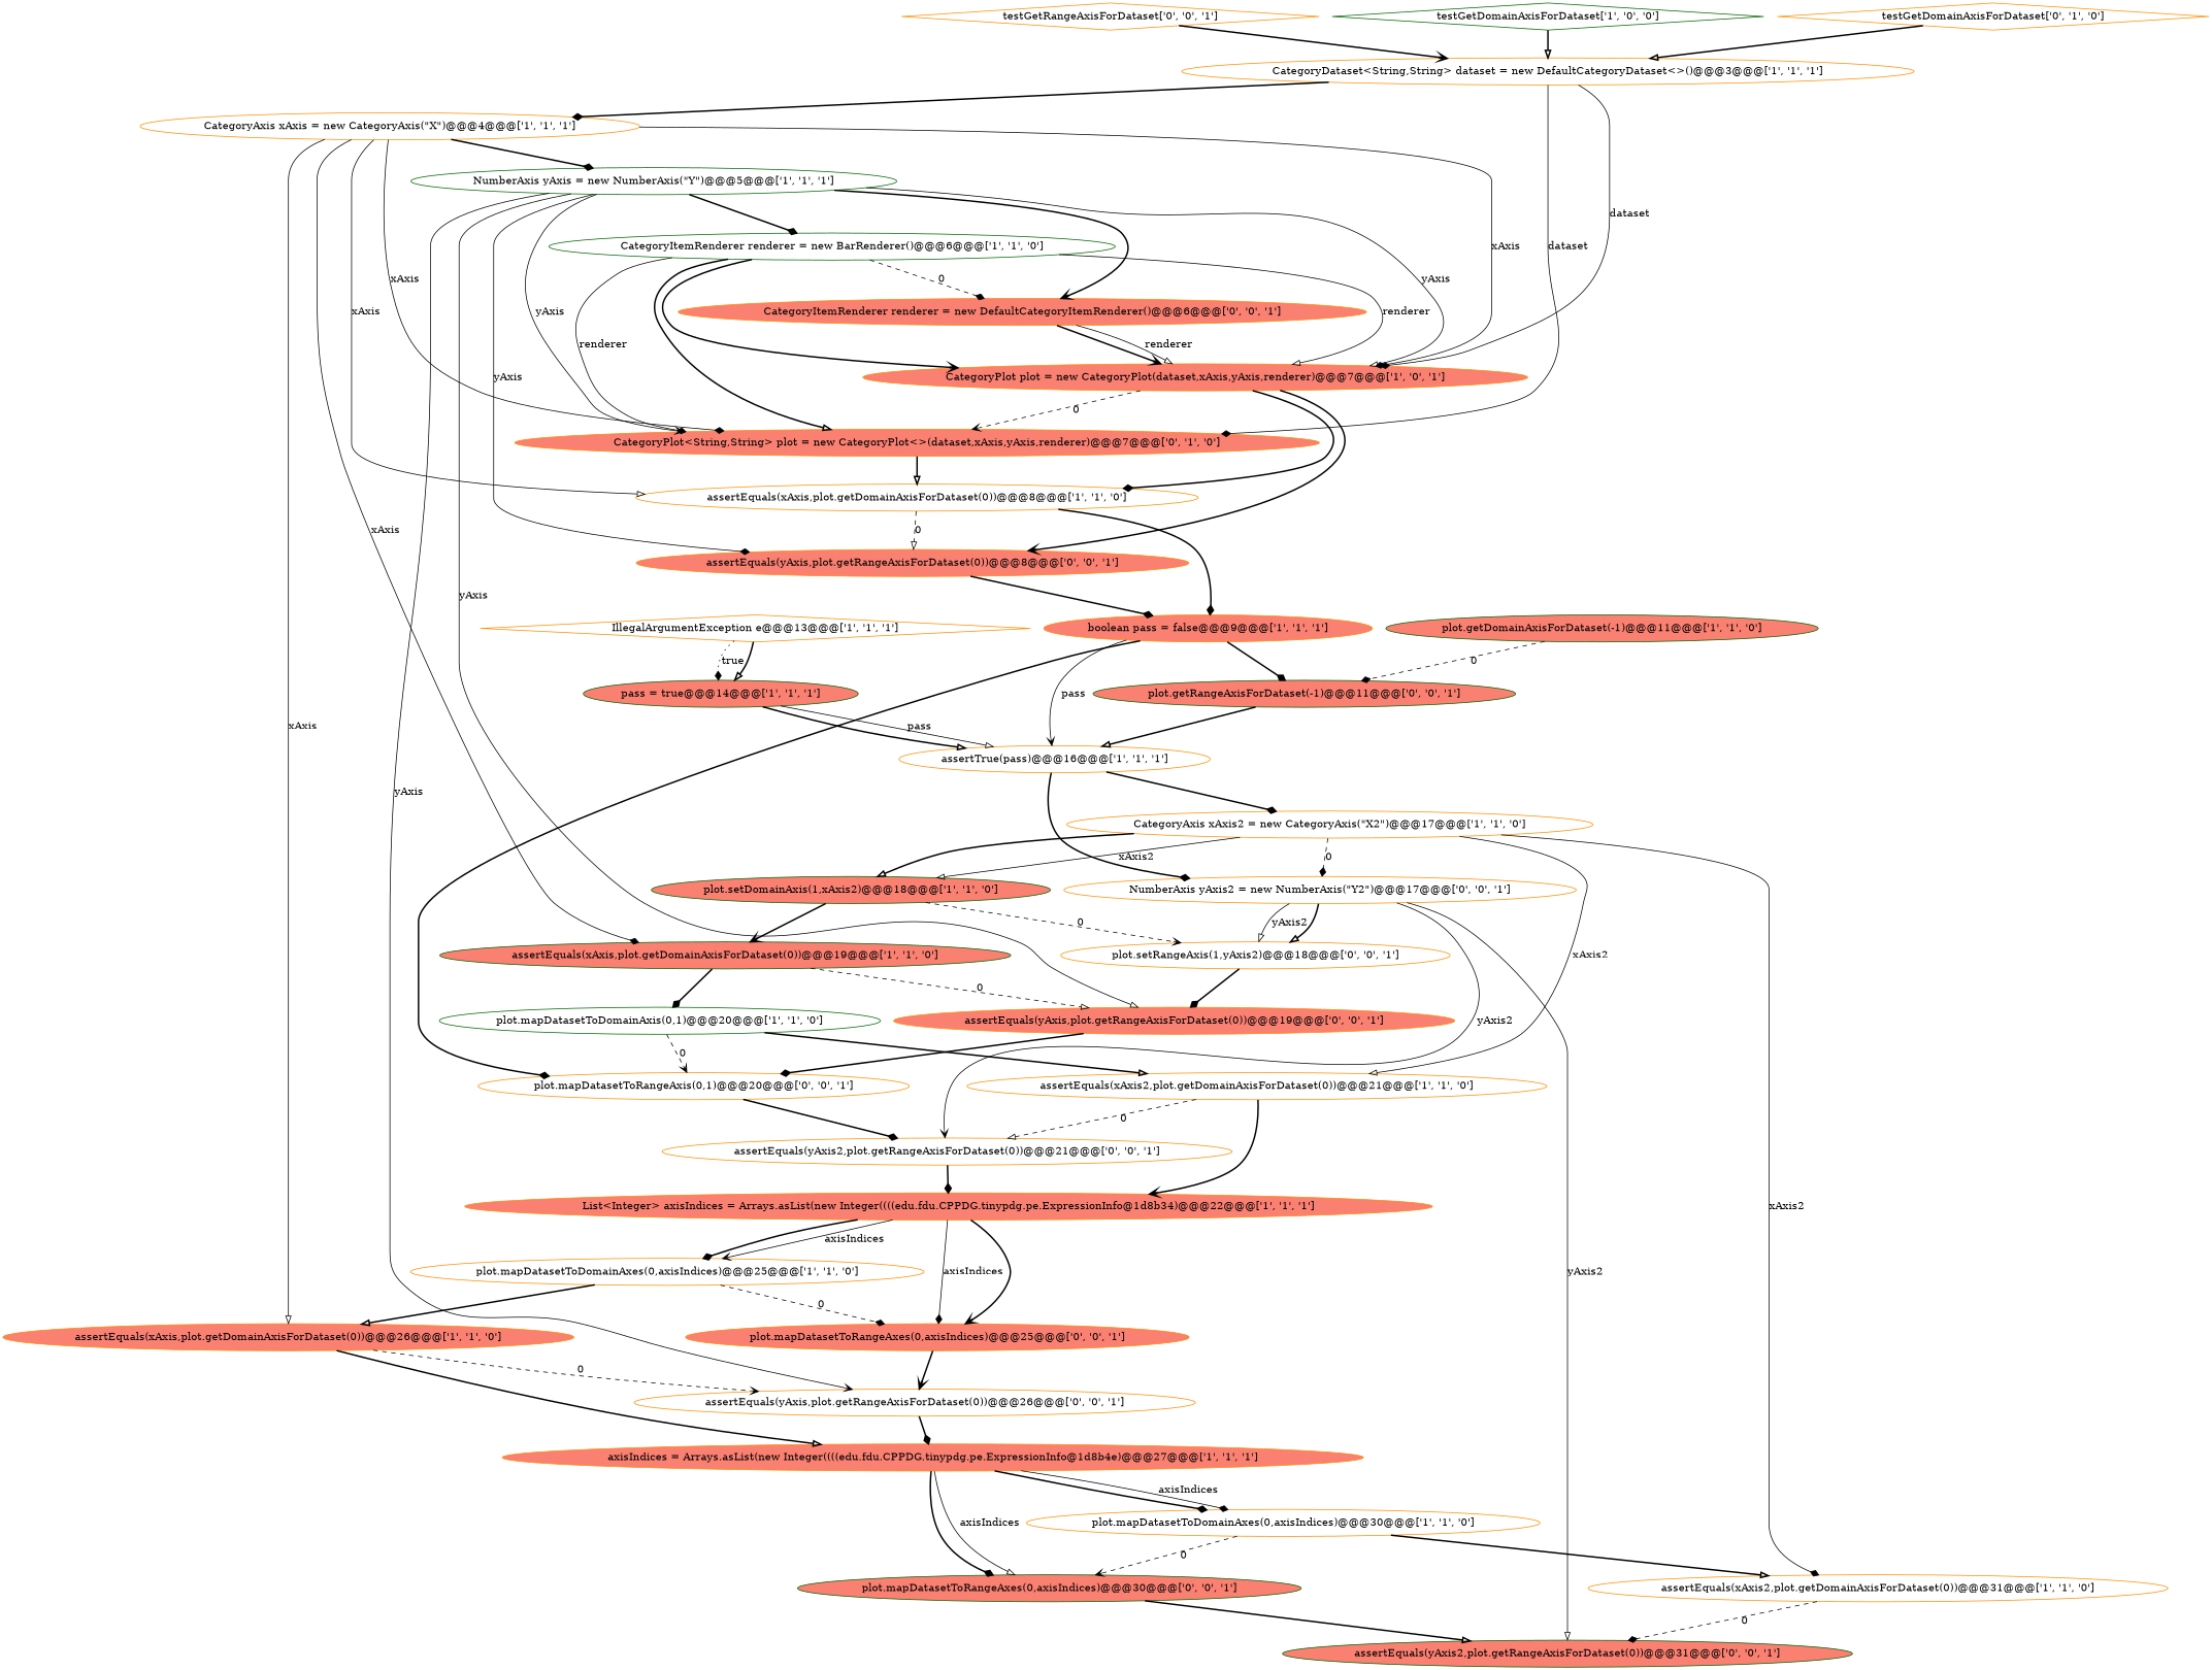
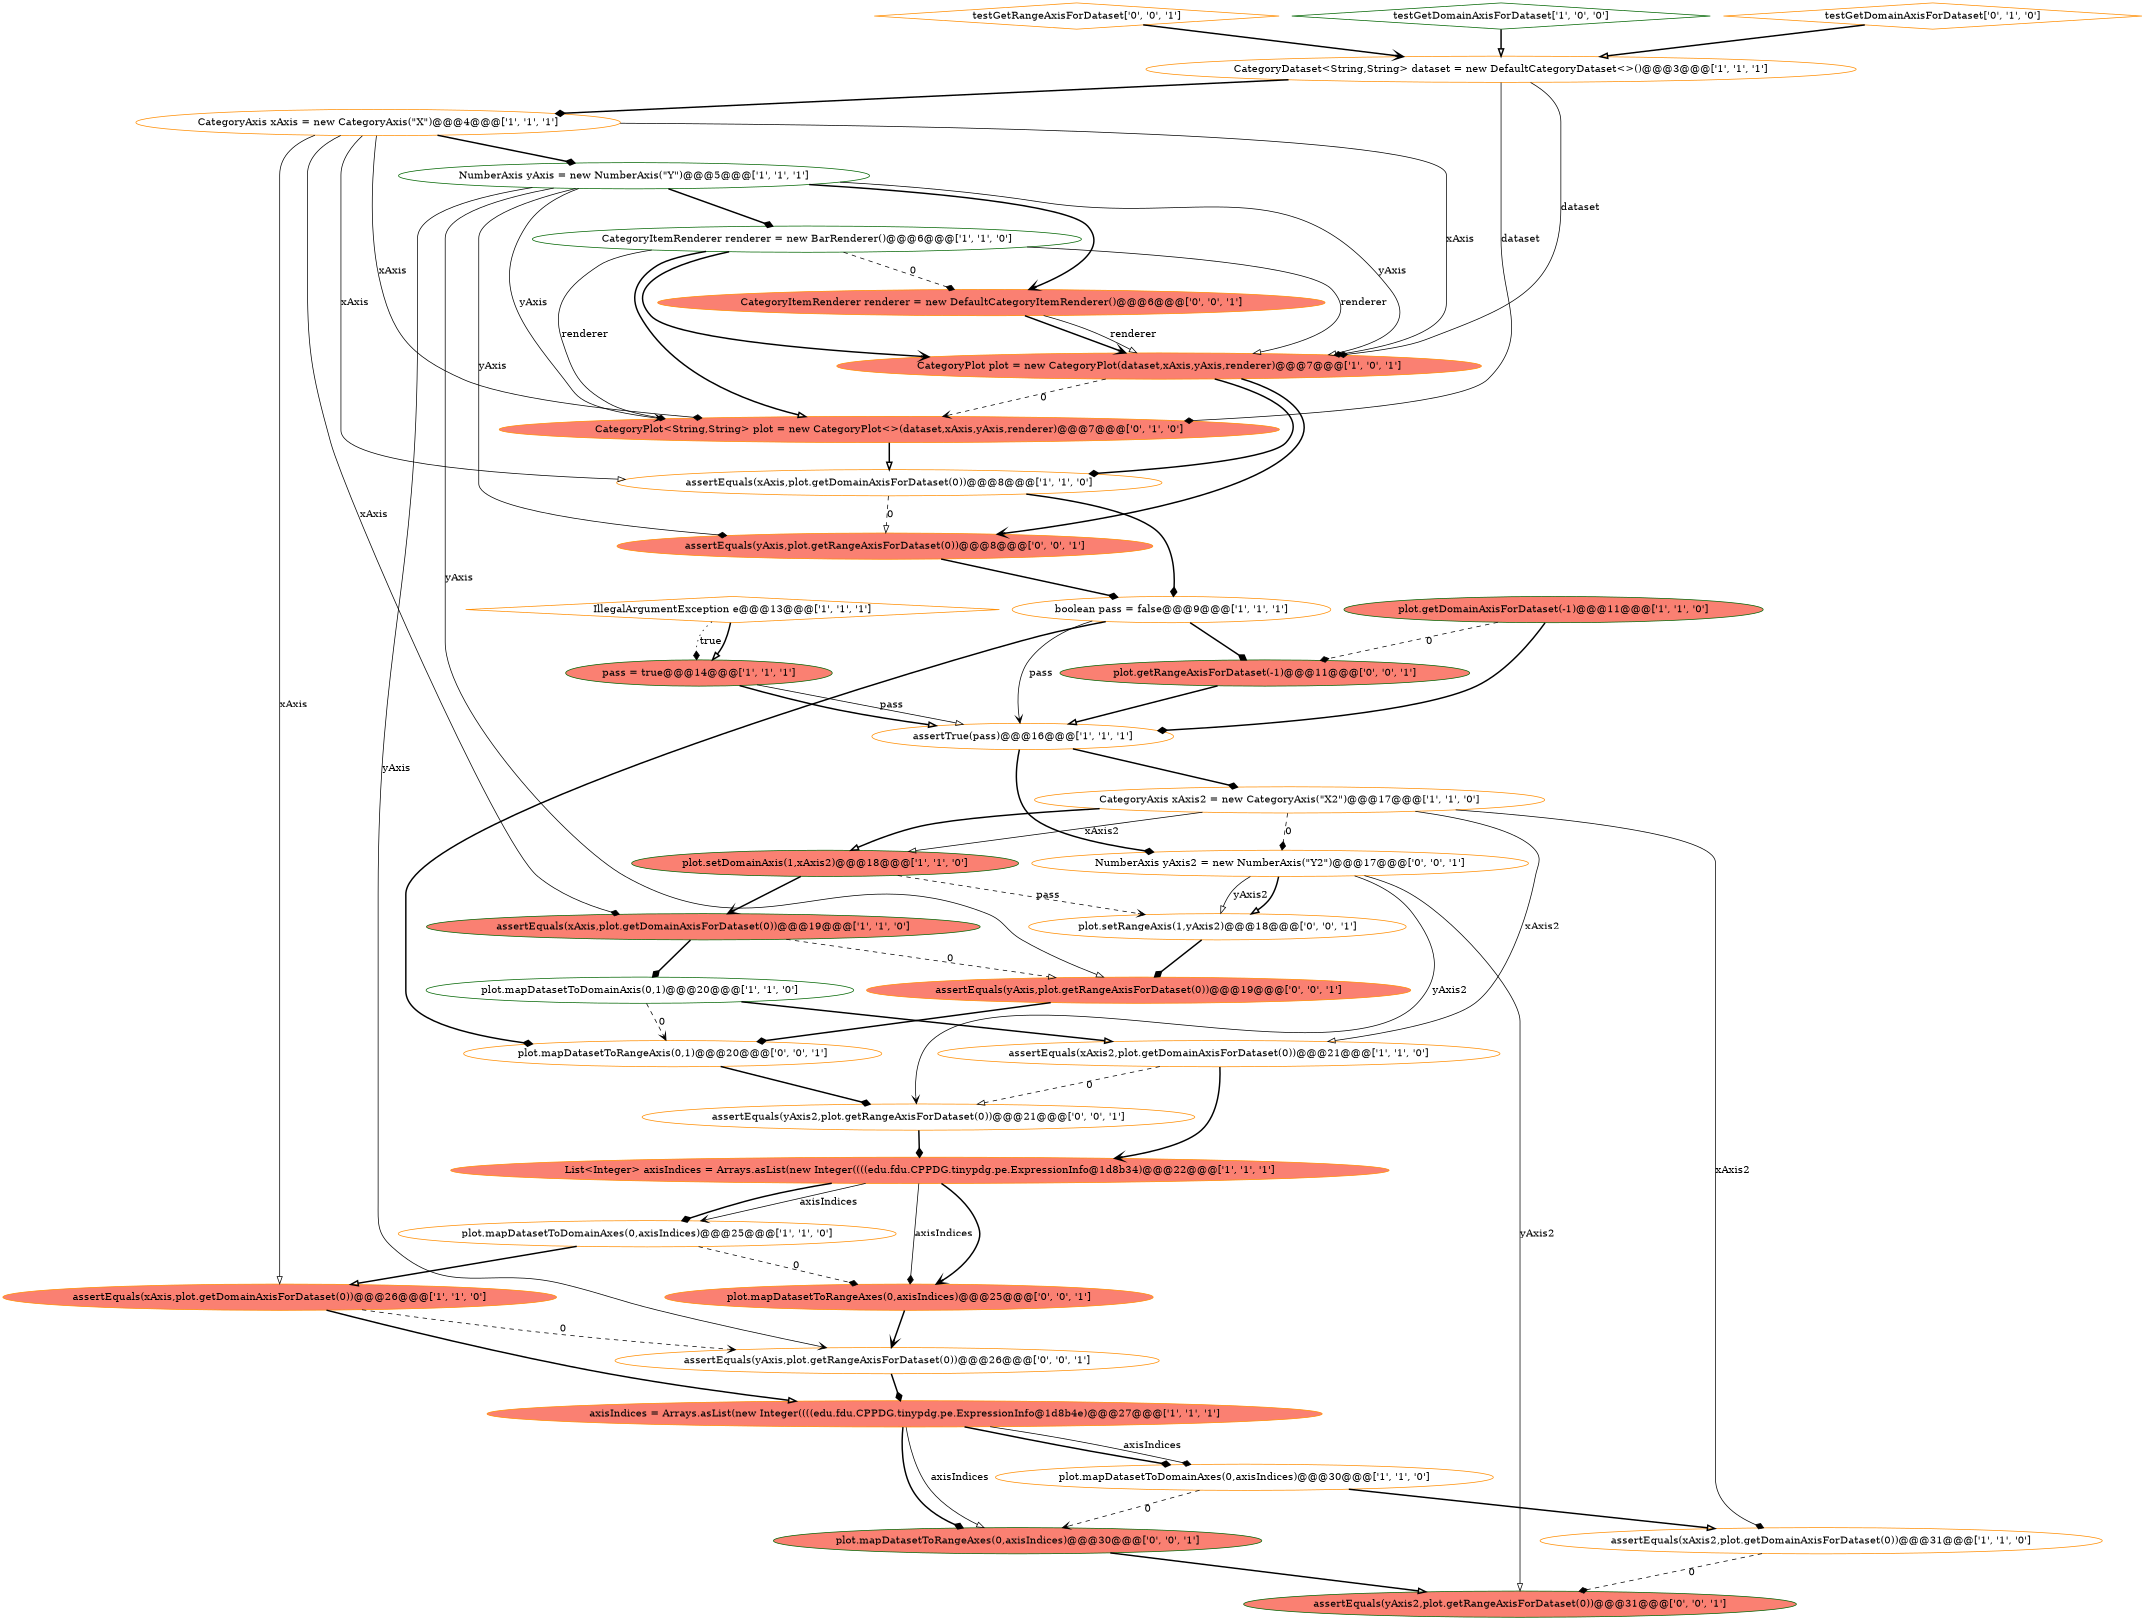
  digraph {
    node [color=darkorange fillcolor=white shape=ellipse style=filled]
    edge [arrowhead=diamond style=bold]
    n1 [color=darkgreen label="plot.mapDatasetToDomainAxis(0,1)@@@20@@@['1', '1', '0']"]
    n2 [label="plot.mapDatasetToRangeAxis(0,1)@@@20@@@['0', '0', '1']"]
    n3 [label="assertEquals(xAxis2,plot.getDomainAxisForDataset(0))@@@21@@@['1', '1', '0']"]
    n4 [label="assertEquals(yAxis2,plot.getRangeAxisForDataset(0))@@@21@@@['0', '0', '1']"]
    n5 [fillcolor=salmon label="List<Integer> axisIndices = Arrays.asList(new Integer((((edu.fdu.CPPDG.tinypdg.pe.ExpressionInfo@1d8b34)@@@22@@@['1', '1', '1']"]
    n6 [label="IllegalArgumentException e@@@13@@@['1', '1', '1']" shape=diamond]
    n7 [color=darkgreen fillcolor=salmon label="pass = true@@@14@@@['1', '1', '1']"]
    n8 [label="assertTrue(pass)@@@16@@@['1', '1', '1']"]
    n9 [label="testGetRangeAxisForDataset['0', '0', '1']" shape=diamond]
    n10 [label="CategoryDataset<String,String> dataset = new DefaultCategoryDataset<>()@@@3@@@['1', '1', '1']"]
    n11 [label="CategoryAxis xAxis = new CategoryAxis(\"X\")@@@4@@@['1', '1', '1']"]
    n12 [fillcolor=salmon label="CategoryPlot plot = new CategoryPlot(dataset,xAxis,yAxis,renderer)@@@7@@@['1', '0', '1']"]
    n13 [fillcolor=salmon label="CategoryPlot<String,String> plot = new CategoryPlot<>(dataset,xAxis,yAxis,renderer)@@@7@@@['0', '1', '0']"]
    n14 [label="plot.mapDatasetToDomainAxes(0,axisIndices)@@@25@@@['1', '1', '0']"]
    n15 [fillcolor=salmon label="plot.mapDatasetToRangeAxes(0,axisIndices)@@@25@@@['0', '0', '1']"]
    n16 [fillcolor=salmon label="assertEquals(xAxis,plot.getDomainAxisForDataset(0))@@@26@@@['1', '1', '0']"]
    n17 [label="assertEquals(yAxis,plot.getRangeAxisForDataset(0))@@@26@@@['0', '0', '1']"]
    n18 [fillcolor=salmon label="axisIndices = Arrays.asList(new Integer((((edu.fdu.CPPDG.tinypdg.pe.ExpressionInfo@1d8b4e)@@@27@@@['1', '1', '1']"]
    n19 [fillcolor=salmon label="assertEquals(yAxis,plot.getRangeAxisForDataset(0))@@@19@@@['0', '0', '1']"]
    n20 [color=darkgreen label="testGetDomainAxisForDataset['1', '0', '0']" shape=diamond]
    n21 [color=darkgreen fillcolor=salmon label="plot.getRangeAxisForDataset(-1)@@@11@@@['0', '0', '1']"]
    n22 [label="NumberAxis yAxis2 = new NumberAxis(\"Y2\")@@@17@@@['0', '0', '1']"]
    n23 [label="CategoryAxis xAxis2 = new CategoryAxis(\"X2\")@@@17@@@['1', '1', '0']"]
    n24 [label="plot.setRangeAxis(1,yAxis2)@@@18@@@['0', '0', '1']"]
    n25 [color=darkgreen fillcolor=salmon label="assertEquals(yAxis2,plot.getRangeAxisForDataset(0))@@@31@@@['0', '0', '1']"]
    n26 [color=darkgreen fillcolor=salmon label="assertEquals(xAxis,plot.getDomainAxisForDataset(0))@@@19@@@['1', '1', '0']"]
    n27 [color=darkgreen label="NumberAxis yAxis = new NumberAxis(\"Y\")@@@5@@@['1', '1', '1']"]
    n28 [label="assertEquals(xAxis,plot.getDomainAxisForDataset(0))@@@8@@@['1', '1', '0']"]
    n29 [fillcolor=salmon label="assertEquals(yAxis,plot.getRangeAxisForDataset(0))@@@8@@@['0', '0', '1']"]
    n30 [fillcolor=salmon label="CategoryItemRenderer renderer = new DefaultCategoryItemRenderer()@@@6@@@['0', '0', '1']"]
    n31 [color=darkgreen label="CategoryItemRenderer renderer = new BarRenderer()@@@6@@@['1', '1', '0']"]
-   n32 [fillcolor=salmon label="boolean pass = false@@@9@@@['1', '1', '1']"]
+   n32 [label="boolean pass = false@@@9@@@['1', '1', '1']"]
    n33 [label="plot.mapDatasetToDomainAxes(0,axisIndices)@@@30@@@['1', '1', '0']"]
    n34 [color=darkgreen fillcolor=salmon label="plot.mapDatasetToRangeAxes(0,axisIndices)@@@30@@@['0', '0', '1']"]
    n35 [label="assertEquals(xAxis2,plot.getDomainAxisForDataset(0))@@@31@@@['1', '1', '0']"]
    n36 [color=darkgreen fillcolor=salmon label="plot.getDomainAxisForDataset(-1)@@@11@@@['1', '1', '0']"]
    n37 [color=darkgreen fillcolor=salmon label="plot.setDomainAxis(1,xAxis2)@@@18@@@['1', '1', '0']"]
    n38 [label="testGetDomainAxisForDataset['0', '1', '0']" shape=diamond]
    n1 -> n2 [arrowhead=vee label=0 style=dashed]
    n1 -> n3 [arrowhead=onormal]
    n2 -> n4
    n3 -> n4 [arrowhead=onormal label=0 style=dashed]
    n3 -> n5 [arrowhead=vee]
    n4 -> n5
    n5 -> n14 [arrowhead=vee label=axisIndices style=solid]
    n5 -> n14
    n5 -> n15 [label=axisIndices style=solid]
    n5 -> n15 [arrowhead=vee]
    n6 -> n7 [label=true style=dotted]
    n6 -> n7 [arrowhead=onormal]
    n7 -> n8 [arrowhead=onormal]
    n7 -> n8 [arrowhead=onormal label=pass style=solid]
    n8 -> n22
    n8 -> n23
    n9 -> n10 [arrowhead=vee]
    n10 -> n11
    n10 -> n12 [label=dataset style=solid]
    n10 -> n13 [label=dataset style=solid]
    n11 -> n12 [label=xAxis style=solid]
    n11 -> n13 [label=xAxis style=solid]
    n11 -> n16 [arrowhead=onormal label=xAxis style=solid]
    n11 -> n26 [label=xAxis style=solid]
    n11 -> n27
    n11 -> n28 [arrowhead=onormal label=xAxis style=solid]
    n12 -> n13 [arrowhead=vee label=0 style=dashed]
    n12 -> n28
    n12 -> n29 [arrowhead=vee]
    n13 -> n28 [arrowhead=onormal]
    n14 -> n15 [label=0 style=dashed]
    n14 -> n16 [arrowhead=onormal]
    n15 -> n17 [arrowhead=vee]
    n16 -> n17 [arrowhead=vee label=0 style=dashed]
    n16 -> n18 [arrowhead=onormal]
    n17 -> n18
    n18 -> n33
    n18 -> n33 [label=axisIndices style=solid]
    n18 -> n34 [arrowhead=onormal label=axisIndices style=solid]
    n18 -> n34
    n19 -> n2
    n20 -> n10 [arrowhead=onormal]
    n21 -> n8 [arrowhead=onormal]
    n22 -> n4 [arrowhead=vee label=yAxis2 style=solid]
    n22 -> n24 [arrowhead=onormal label=yAxis2 style=solid]
    n22 -> n24 [arrowhead=onormal]
    n22 -> n25 [arrowhead=onormal label=yAxis2 style=solid]
    n23 -> n3 [arrowhead=onormal label=xAxis2 style=solid]
    n23 -> n22 [label=0 style=dashed]
    n23 -> n35 [label=xAxis2 style=solid]
    n23 -> n37 [arrowhead=onormal]
    n23 -> n37 [arrowhead=onormal label=xAxis2 style=solid]
    n24 -> n19
    n26 -> n1
    n26 -> n19 [arrowhead=onormal label=0 style=dashed]
    n27 -> n12 [arrowhead=onormal label=yAxis style=solid]
    n27 -> n13 [arrowhead=vee label=yAxis style=solid]
    n27 -> n17 [arrowhead=vee label=yAxis style=solid]
    n27 -> n19 [arrowhead=onormal label=yAxis style=solid]
    n27 -> n29 [label=yAxis style=solid]
    n27 -> n30 [arrowhead=vee]
    n27 -> n31
    n28 -> n29 [arrowhead=onormal label=0 style=dashed]
    n28 -> n32
    n29 -> n32
    n30 -> n12 [arrowhead=vee]
    n30 -> n12 [arrowhead=onormal label=renderer style=solid]
    n31 -> n12 [arrowhead=vee]
    n31 -> n12 [arrowhead=onormal label=renderer style=solid]
    n31 -> n13 [label=renderer style=solid]
    n31 -> n13 [arrowhead=onormal]
    n31 -> n30 [label=0 style=dashed]
    n32 -> n2
    n32 -> n8 [arrowhead=vee label=pass style=solid]
    n32 -> n21
    n33 -> n34 [arrowhead=vee label=0 style=dashed]
    n33 -> n35 [arrowhead=onormal]
    n34 -> n25 [arrowhead=onormal]
    n35 -> n25 [label=0 style=dashed]
+   n36 -> n8
    n36 -> n21 [label=0 style=dashed]
-   n37 -> n24 [arrowhead=vee label=0 style=dashed]
+   n37 -> n24 [arrowhead=vee label=pass style=dashed]
    n37 -> n26 [arrowhead=vee]
    n38 -> n10 [arrowhead=onormal]
  }
